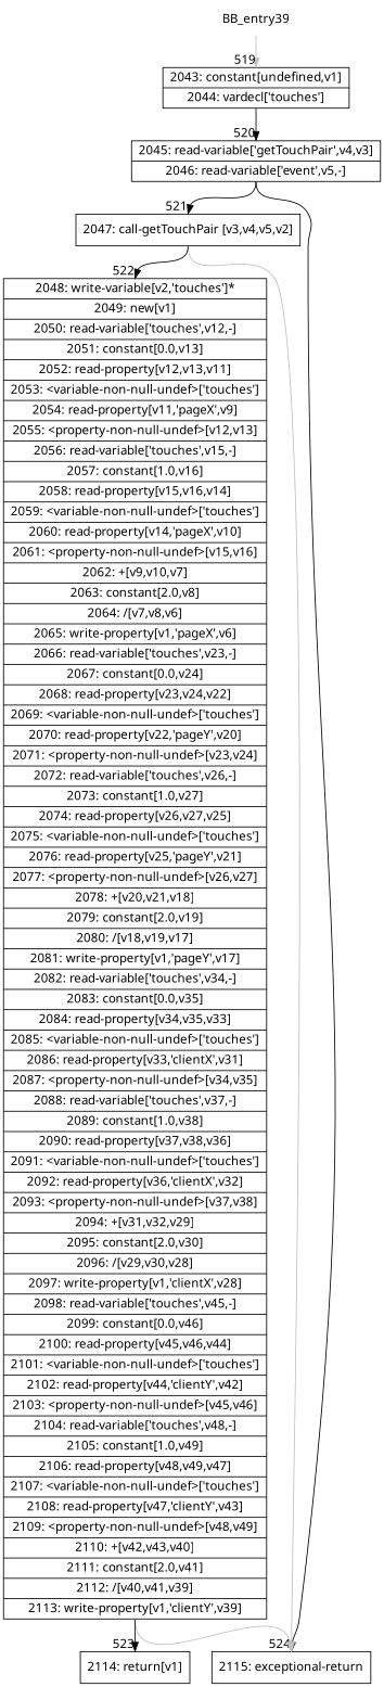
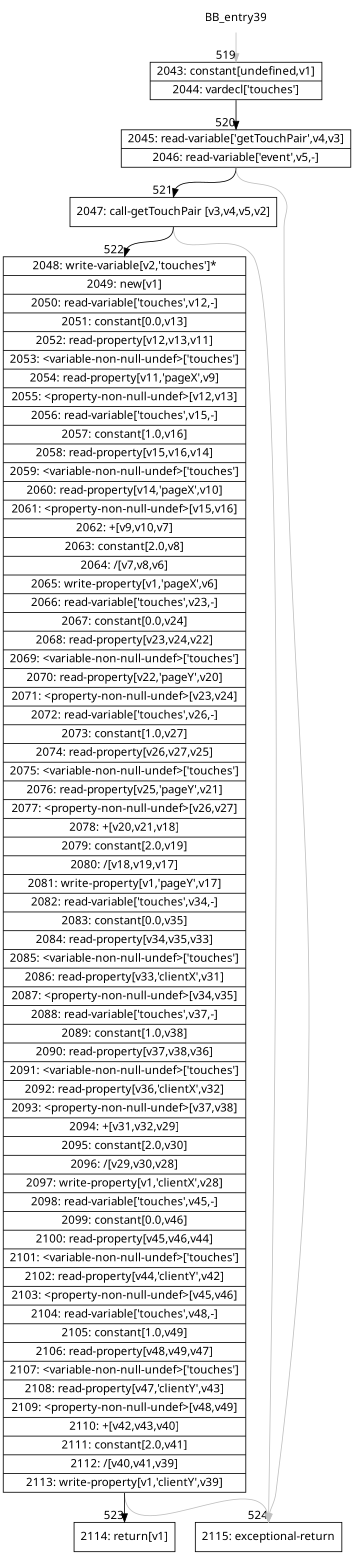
  digraph {
    fontname="Noto Sans"
    rankdir=TD
    node [fontname="Noto Sans" shape=record]
    edge [fontname="Noto Sans" headport=n tailport=s]
    BB_entry39 [shape=none]
    n2 [label="{2043: constant[undefined,v1]|2044: vardecl['touches']}"]
    n3 [label="{2045: read-variable['getTouchPair',v4,v3]|2046: read-variable['event',v5,-]}"]
    n4 [label="{2047: call-getTouchPair [v3,v4,v5,v2]}"]
    n5 [label="{2115: exceptional-return}"]
    n6 [label="{2048: write-variable[v2,'touches']*|2049: new[v1]|2050: read-variable['touches',v12,-]|2051: constant[0.0,v13]|2052: read-property[v12,v13,v11]|2053: \<variable-non-null-undef\>['touches']|2054: read-property[v11,'pageX',v9]|2055: \<property-non-null-undef\>[v12,v13]|2056: read-variable['touches',v15,-]|2057: constant[1.0,v16]|2058: read-property[v15,v16,v14]|2059: \<variable-non-null-undef\>['touches']|2060: read-property[v14,'pageX',v10]|2061: \<property-non-null-undef\>[v15,v16]|2062: +[v9,v10,v7]|2063: constant[2.0,v8]|2064: /[v7,v8,v6]|2065: write-property[v1,'pageX',v6]|2066: read-variable['touches',v23,-]|2067: constant[0.0,v24]|2068: read-property[v23,v24,v22]|2069: \<variable-non-null-undef\>['touches']|2070: read-property[v22,'pageY',v20]|2071: \<property-non-null-undef\>[v23,v24]|2072: read-variable['touches',v26,-]|2073: constant[1.0,v27]|2074: read-property[v26,v27,v25]|2075: \<variable-non-null-undef\>['touches']|2076: read-property[v25,'pageY',v21]|2077: \<property-non-null-undef\>[v26,v27]|2078: +[v20,v21,v18]|2079: constant[2.0,v19]|2080: /[v18,v19,v17]|2081: write-property[v1,'pageY',v17]|2082: read-variable['touches',v34,-]|2083: constant[0.0,v35]|2084: read-property[v34,v35,v33]|2085: \<variable-non-null-undef\>['touches']|2086: read-property[v33,'clientX',v31]|2087: \<property-non-null-undef\>[v34,v35]|2088: read-variable['touches',v37,-]|2089: constant[1.0,v38]|2090: read-property[v37,v38,v36]|2091: \<variable-non-null-undef\>['touches']|2092: read-property[v36,'clientX',v32]|2093: \<property-non-null-undef\>[v37,v38]|2094: +[v31,v32,v29]|2095: constant[2.0,v30]|2096: /[v29,v30,v28]|2097: write-property[v1,'clientX',v28]|2098: read-variable['touches',v45,-]|2099: constant[0.0,v46]|2100: read-property[v45,v46,v44]|2101: \<variable-non-null-undef\>['touches']|2102: read-property[v44,'clientY',v42]|2103: \<property-non-null-undef\>[v45,v46]|2104: read-variable['touches',v48,-]|2105: constant[1.0,v49]|2106: read-property[v48,v49,v47]|2107: \<variable-non-null-undef\>['touches']|2108: read-property[v47,'clientY',v43]|2109: \<property-non-null-undef\>[v48,v49]|2110: +[v42,v43,v40]|2111: constant[2.0,v41]|2112: /[v40,v41,v39]|2113: write-property[v1,'clientY',v39]}"]
    n7 [label="{2114: return[v1]}"]
    BB_entry39 -> n2 [color=gray headlabel="    519"]
    n2 -> n3 [headlabel="      520"]
    n3 -> n4 [headlabel="      521"]
-   n3 -> n5 [color=black headlabel="      524"]
+   n3 -> n5 [color=gray headlabel="      524"]
    n4 -> n5 [color=gray]
    n4 -> n6 [headlabel="      522"]
    n6 -> n5 [color=gray]
    n6 -> n7 [headlabel="      523"]
  }
